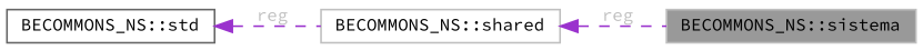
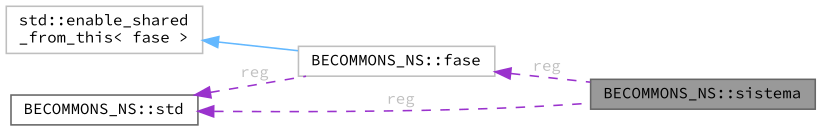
  digraph {
    fontname="Source Code Pro"
    rankdir=LR
    node [color=gray40 fillcolor=white fontname="Source Code Pro" fontsize=10 shape=box style=filled]
    edge [color=darkorchid3 dir=back fontcolor=grey fontname="Source Code Pro" fontsize=10 labelfontname=Helvetica labelfontsize=10 style=dashed]
-   n1 [color=grey75 fillcolor=grey60 fontcolor=black height=0.2 label="BECOMMONS_NS::sistema" width=0.4]
-   n2 [color=grey75 height=0.2 label="BECOMMONS_NS::shared" width=0.4]
+   n1 [fillcolor=grey60 fontcolor=black height=0.2 label="BECOMMONS_NS::sistema" width=0.4]
+   n2 [color=grey75 height=0.2 label="BECOMMONS_NS::fase" width=0.4]
+   n3 [color=grey75 height=0.2 label="std::enable_shared\l_from_this\< fase \>" width=0.4]
    n4 [height=0.2 label="BECOMMONS_NS::std" width=0.4]
    n2 -> n1 [label=" reg"]
+   n3 -> n2 [color=steelblue1 style=solid fontcolor=""]
+   n4 -> n1 [label=" reg"]
    n4 -> n2 [label=" reg"]
  }
